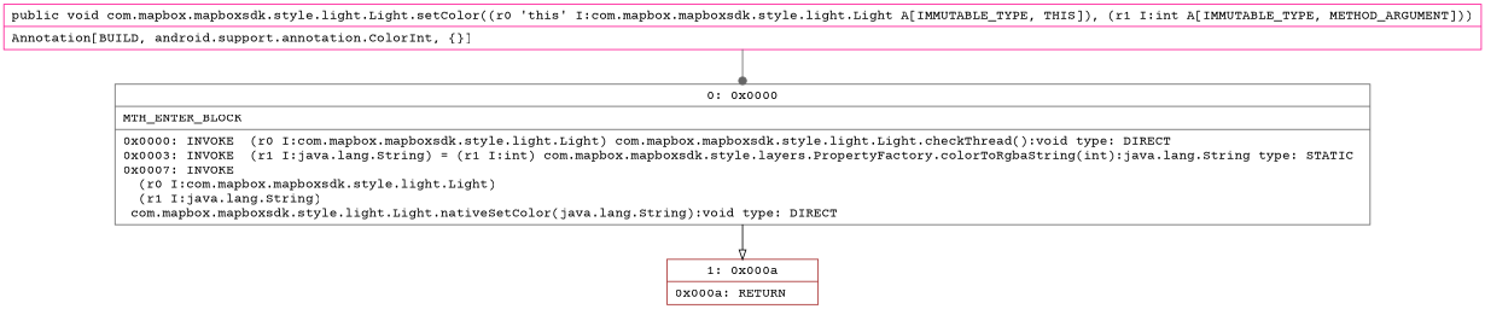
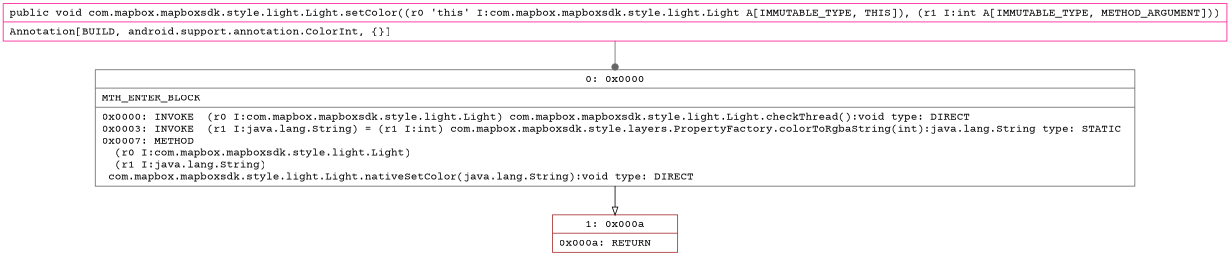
  digraph {
    fontname="Courier Prime"
    node [shape=record fontname="Courier Prime"]
    edge [fontname="Courier Prime"]
-   n1 [label="{0\:\ 0x0000|MTH_ENTER_BLOCK\l|0x0000: INVOKE  (r0 I:com.mapbox.mapboxsdk.style.light.Light) com.mapbox.mapboxsdk.style.light.Light.checkThread():void type: DIRECT \l0x0003: INVOKE  (r1 I:java.lang.String) = (r1 I:int) com.mapbox.mapboxsdk.style.layers.PropertyFactory.colorToRgbaString(int):java.lang.String type: STATIC \l0x0007: INVOKE  \l  (r0 I:com.mapbox.mapboxsdk.style.light.Light)\l  (r1 I:java.lang.String)\l com.mapbox.mapboxsdk.style.light.Light.nativeSetColor(java.lang.String):void type: DIRECT \l}" color=gray40]
+   n1 [label="{0\:\ 0x0000|MTH_ENTER_BLOCK\l|0x0000: INVOKE  (r0 I:com.mapbox.mapboxsdk.style.light.Light) com.mapbox.mapboxsdk.style.light.Light.checkThread():void type: DIRECT \l0x0003: INVOKE  (r1 I:java.lang.String) = (r1 I:int) com.mapbox.mapboxsdk.style.layers.PropertyFactory.colorToRgbaString(int):java.lang.String type: STATIC \l0x0007: METHOD  \l  (r0 I:com.mapbox.mapboxsdk.style.light.Light)\l  (r1 I:java.lang.String)\l com.mapbox.mapboxsdk.style.light.Light.nativeSetColor(java.lang.String):void type: DIRECT \l}" color=gray40]
    n2 [label="{1\:\ 0x000a|0x000a: RETURN   \l}" color=brown]
    n3 [label="{public void com.mapbox.mapboxsdk.style.light.Light.setColor((r0 'this' I:com.mapbox.mapboxsdk.style.light.Light A[IMMUTABLE_TYPE, THIS]), (r1 I:int A[IMMUTABLE_TYPE, METHOD_ARGUMENT]))  | Annotation[BUILD, android.support.annotation.ColorInt, \{\}]\l}" color=deeppink]
    n1 -> n2 [color=black arrowhead=onormal]
    n3 -> n1 [color=gray40 arrowhead=dot]
  }
